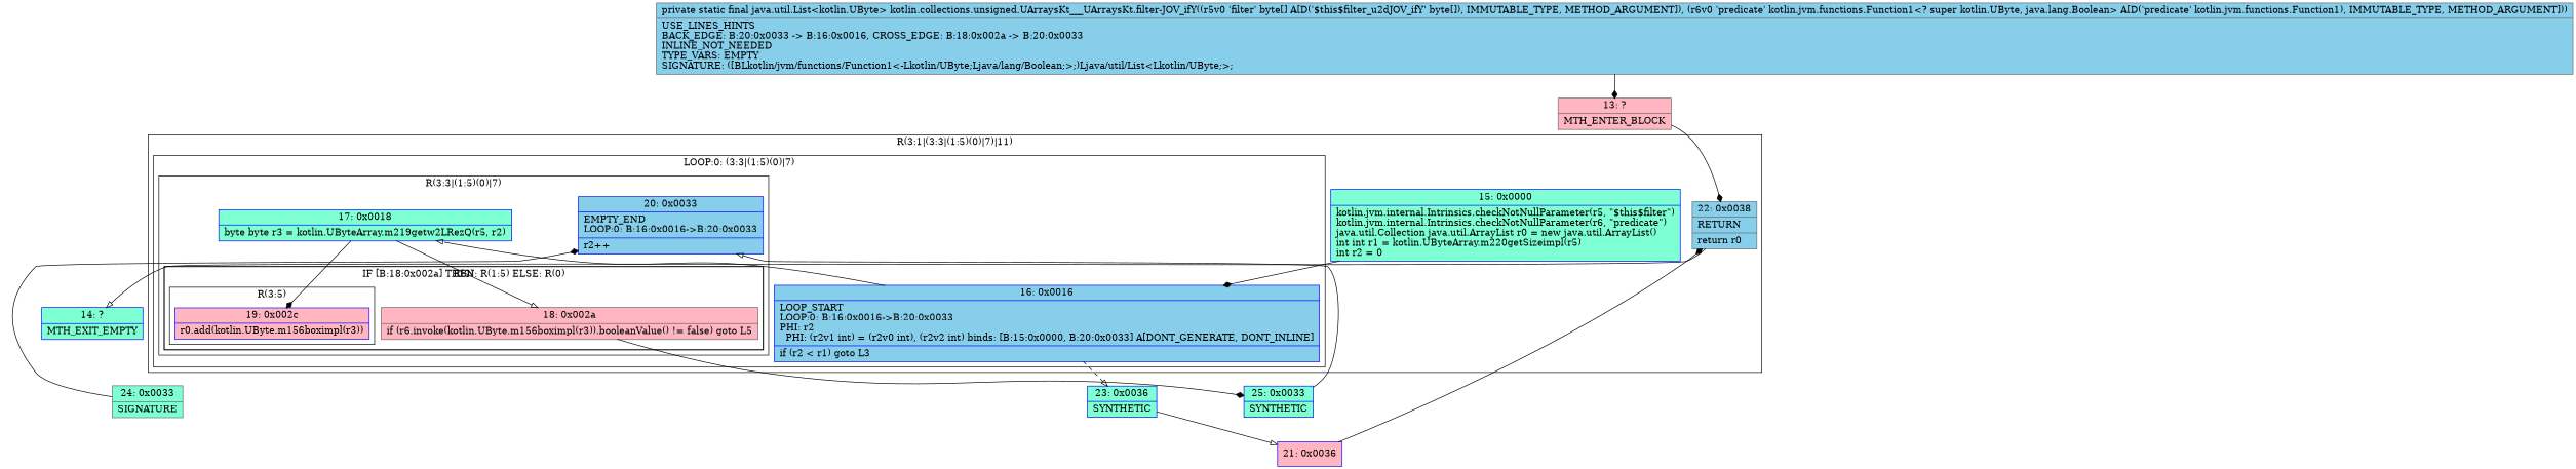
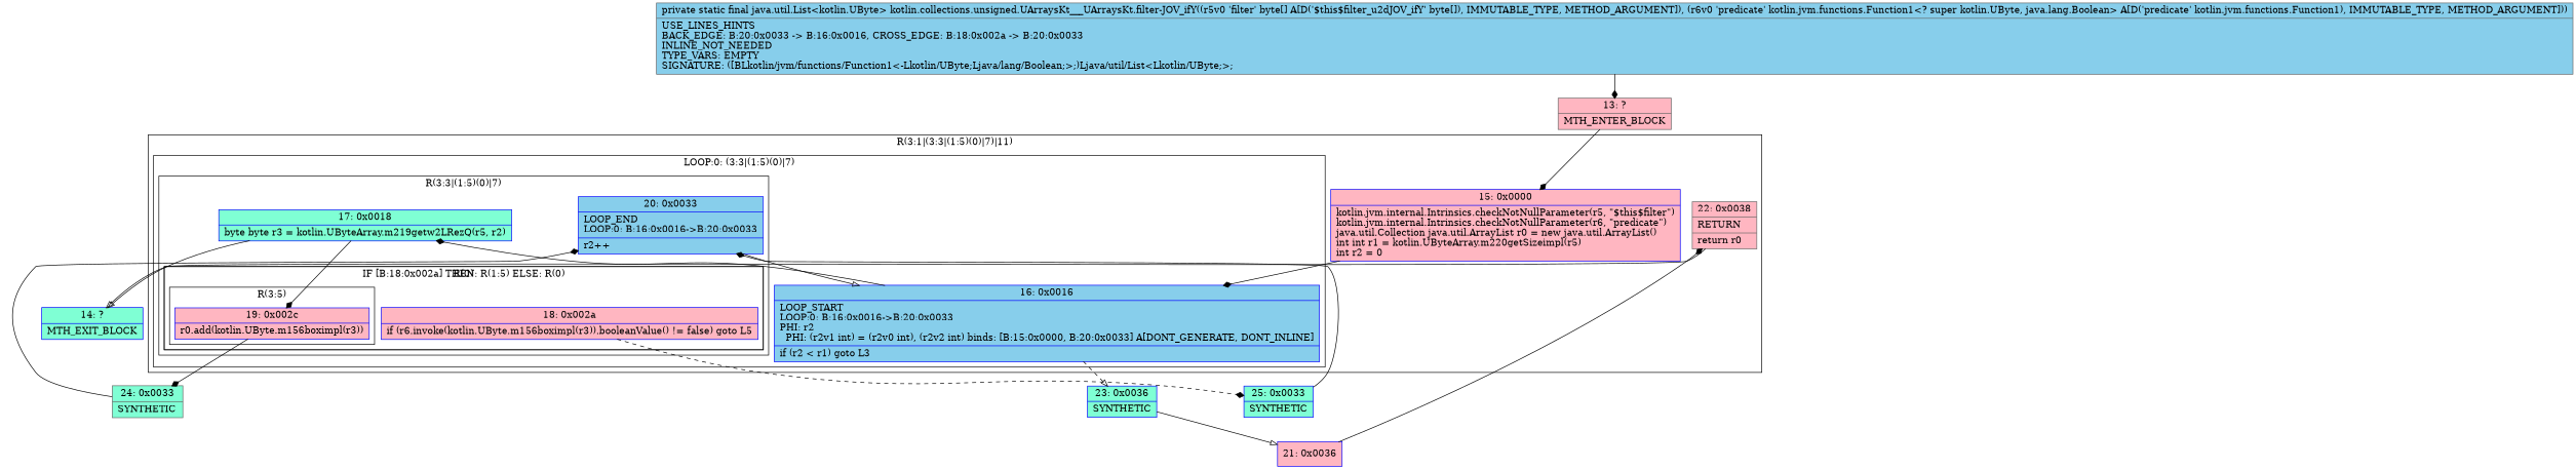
  digraph {
    node [color=blue fillcolor=aquamarine shape=record style=filled]
    edge [arrowhead=diamond]
    n1 [fillcolor=lightpink label="{19\:\ 0x002c|r0.add(kotlin.UByte.m156boximpl(r3))\l}"]
-   n2 [color=gray40 fillcolor=lightpink label="{18\:\ 0x002a|if (r6.invoke(kotlin.UByte.m156boximpl(r3)).booleanValue() != false) goto L5\l}"]
+   n2 [fillcolor=lightpink label="{18\:\ 0x002a|if (r6.invoke(kotlin.UByte.m156boximpl(r3)).booleanValue() != false) goto L5\l}"]
    n3 [label="{17\:\ 0x0018|byte byte r3 = kotlin.UByteArray.m219getw2LRezQ(r5, r2)\l}"]
-   n4 [fillcolor=skyblue label="{20\:\ 0x0033|EMPTY_END\lLOOP:0: B:16:0x0016\-\>B:20:0x0033\l|r2++\l}"]
+   n4 [fillcolor=skyblue label="{20\:\ 0x0033|LOOP_END\lLOOP:0: B:16:0x0016\-\>B:20:0x0033\l|r2++\l}"]
    n5 [fillcolor=skyblue label="{16\:\ 0x0016|LOOP_START\lLOOP:0: B:16:0x0016\-\>B:20:0x0033\lPHI: r2 \l  PHI: (r2v1 int) = (r2v0 int), (r2v2 int) binds: [B:15:0x0000, B:20:0x0033] A[DONT_GENERATE, DONT_INLINE]\l|if (r2 \< r1) goto L3\l}"]
-   n6 [label="{15\:\ 0x0000|kotlin.jvm.internal.Intrinsics.checkNotNullParameter(r5, \"$this$filter\")\lkotlin.jvm.internal.Intrinsics.checkNotNullParameter(r6, \"predicate\")\ljava.util.Collection java.util.ArrayList r0 = new java.util.ArrayList()\lint int r1 = kotlin.UByteArray.m220getSizeimpl(r5)\lint r2 = 0\l}"]
-   n7 [color=gray40 fillcolor=skyblue label="{22\:\ 0x0038|RETURN\l|return r0\l}"]
-   n8 [color=gray40 label="{24\:\ 0x0033|SIGNATURE\l}"]
+   n6 [fillcolor=lightpink label="{15\:\ 0x0000|kotlin.jvm.internal.Intrinsics.checkNotNullParameter(r5, \"$this$filter\")\lkotlin.jvm.internal.Intrinsics.checkNotNullParameter(r6, \"predicate\")\ljava.util.Collection java.util.ArrayList r0 = new java.util.ArrayList()\lint int r1 = kotlin.UByteArray.m220getSizeimpl(r5)\lint r2 = 0\l}"]
+   n7 [color=gray40 fillcolor=lightpink label="{22\:\ 0x0038|RETURN\l|return r0\l}"]
+   n8 [color=gray40 label="{24\:\ 0x0033|SYNTHETIC\l}"]
    n9 [label="{25\:\ 0x0033|SYNTHETIC\l}"]
    n10 [label="{23\:\ 0x0036|SYNTHETIC\l}"]
-   n11 [label="{14\:\ ?|MTH_EXIT_EMPTY\l}"]
+   n11 [label="{14\:\ ?|MTH_EXIT_BLOCK\l}"]
    n12 [fillcolor=lightpink label="{21\:\ 0x0036}"]
    n13 [color=gray40 fillcolor=lightpink label="{13\:\ ?|MTH_ENTER_BLOCK\l}"]
    n14 [color=gray40 fillcolor=skyblue label="{private static final java.util.List\<kotlin.UByte\> kotlin.collections.unsigned.UArraysKt___UArraysKt.filter\-JOV_ifY((r5v0 'filter' byte[] A[D('$this$filter_u2dJOV_ifY' byte[]), IMMUTABLE_TYPE, METHOD_ARGUMENT]), (r6v0 'predicate' kotlin.jvm.functions.Function1\<? super kotlin.UByte, java.lang.Boolean\> A[D('predicate' kotlin.jvm.functions.Function1), IMMUTABLE_TYPE, METHOD_ARGUMENT]))  | USE_LINES_HINTS\lBACK_EDGE: B:20:0x0033 \-\> B:16:0x0016, CROSS_EDGE: B:18:0x002a \-\> B:20:0x0033\lINLINE_NOT_NEEDED\lTYPE_VARS: EMPTY\lSIGNATURE: ([BLkotlin\/jvm\/functions\/Function1\<\-Lkotlin\/UByte;Ljava\/lang\/Boolean;\>;)Ljava\/util\/List\<Lkotlin\/UByte;\>;\l}"]
    subgraph cluster_1 {
      label="R(3:1|(3:3|(1:5)(0)|7)|11)"
      n6
      n7
      subgraph cluster_2 {
        label="LOOP:0: (3:3|(1:5)(0)|7)"
        n5
        subgraph cluster_3 {
          label="R(3:3|(1:5)(0)|7)"
          n3
          n4
          subgraph cluster_4 {
            label="IF [B:18:0x002a] THEN: R(1:5) ELSE: R(0)"
            n2
            subgraph cluster_5 {
              label="R(3:5)"
              n1
            }
            subgraph cluster_6 {
              label="R(0)"
            }
          }
        }
      }
    }
-   n2 -> n9 [style=solid]
+   n1 -> n8
+   n2 -> n9 [style=dashed]
    n3 -> n1
-   n3 -> n2 [arrowhead=onormal]
-   n5 -> n3 [arrowhead=onormal]
+   n3 -> n11 [arrowhead=onormal]
+   n4 -> n5 [arrowhead=onormal]
+   n5 -> n3
    n5 -> n10 [arrowhead=onormal style=dashed]
    n6 -> n5
    n7 -> n11 [arrowhead=onormal]
    n8 -> n4
-   n9 -> n4 [arrowhead=onormal]
+   n9 -> n4
    n10 -> n12 [arrowhead=onormal]
    n12 -> n7
-   n13 -> n7
+   n13 -> n6
    n14 -> n13
  }
